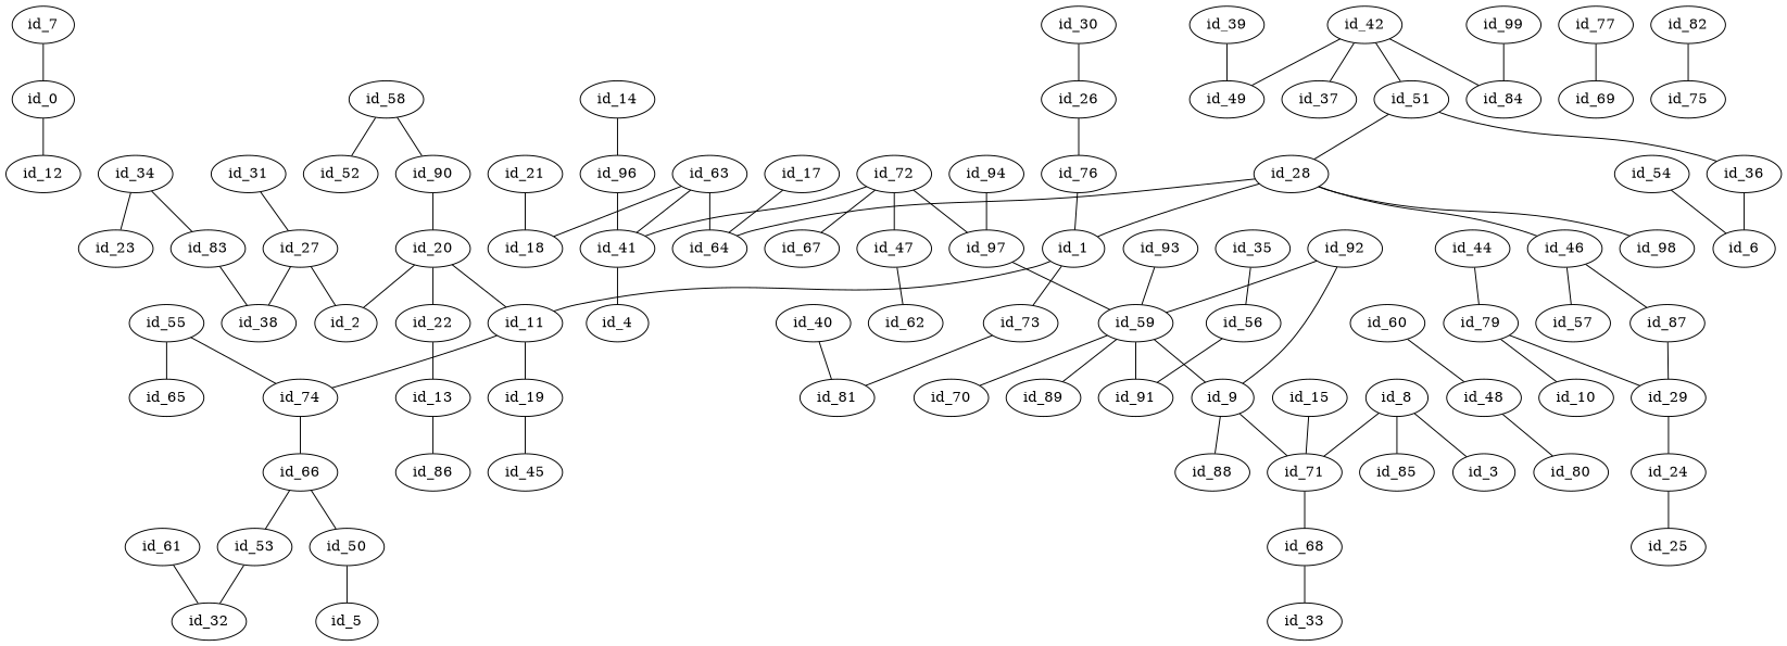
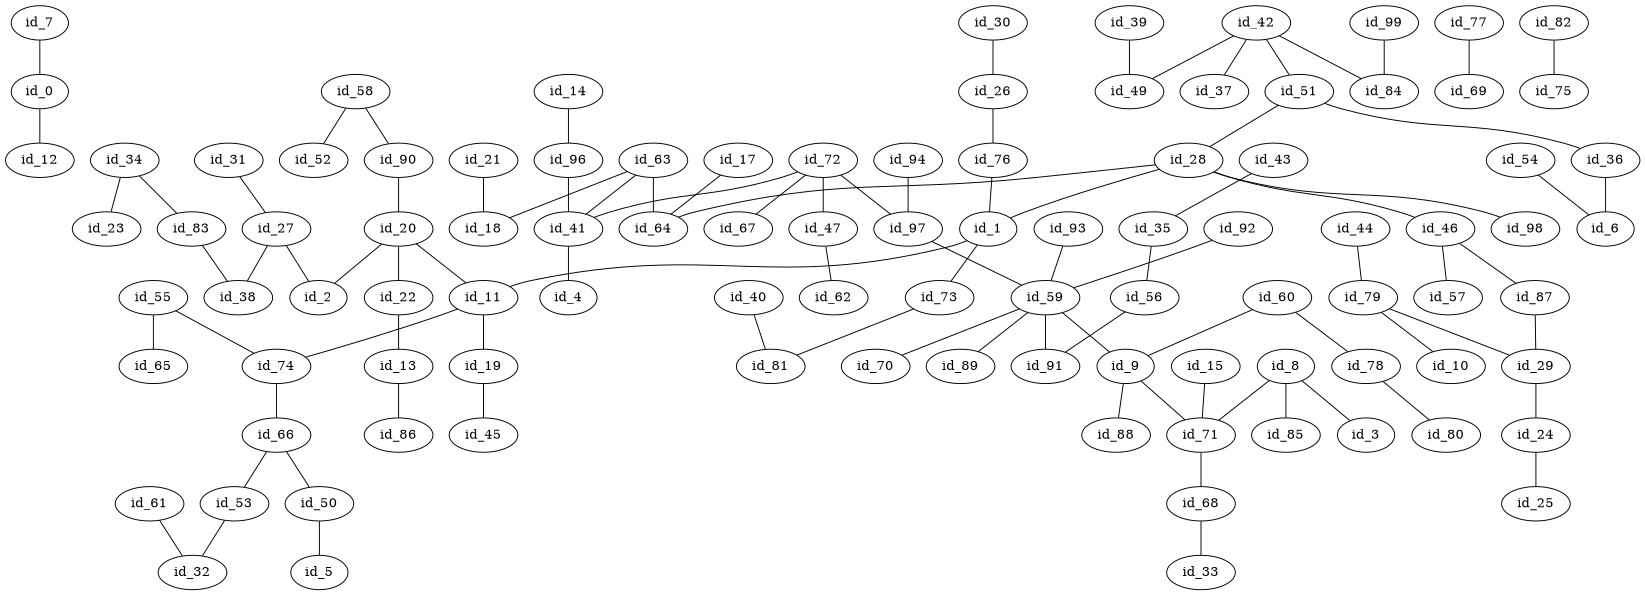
  graph {
    id_0
    id_12
    id_1
    id_11
    id_73
    id_19
    id_74
    id_81
    id_7
    id_8
    id_3
    id_71
    id_85
    id_68
    id_9
    id_88
    id_45
    id_66
    id_72
    id_41
    id_47
    id_67
    id_97
    id_13
    id_86
    id_14
    id_96
    id_15
    id_17
    id_64
    id_20
    id_2
    id_22
    id_21
    id_18
    id_24
    id_25
    id_26
    id_76
    id_27
    id_38
    id_28
    id_46
    id_98
    id_57
    id_87
    id_29
    id_30
    id_31
    id_34
    id_23
    id_83
    id_35
    id_56
    id_91
    id_36
    id_6
    id_39
    id_49
    id_40
    id_4
    id_42
    id_37
    id_51
    id_84
+   id_43
    id_44
    id_79
    id_10
    id_62
-   id_48
+   id_48 [label=id_78]
    id_80
    id_50
    id_5
    id_53
    id_32
    id_54
    id_55
    id_65
    id_58
    id_52
    id_90
    id_59
    id_70
    id_89
    id_60
    id_61
    id_63
    id_33
    id_77
    id_69
    id_82
    id_75
    id_92
    id_93
    id_94
    id_99
    id_0 -- id_12
    id_1 -- id_11
    id_1 -- id_73
    id_11 -- id_19
    id_11 -- id_74
    id_73 -- id_81
    id_19 -- id_45
    id_74 -- id_66
    id_7 -- id_0
    id_8 -- id_3
    id_8 -- id_71
    id_8 -- id_85
    id_71 -- id_68
    id_68 -- id_33
    id_9 -- id_71
    id_9 -- id_88
    id_66 -- id_50
    id_66 -- id_53
    id_72 -- id_41
    id_72 -- id_47
    id_72 -- id_67
    id_72 -- id_97
    id_41 -- id_4
    id_47 -- id_62
    id_97 -- id_59
    id_13 -- id_86
    id_14 -- id_96
    id_96 -- id_41
    id_15 -- id_71
    id_17 -- id_64
    id_20 -- id_11
    id_20 -- id_2
    id_20 -- id_22
    id_22 -- id_13
    id_21 -- id_18
    id_24 -- id_25
    id_26 -- id_76
    id_76 -- id_1
    id_27 -- id_2
    id_27 -- id_38
    id_28 -- id_1
    id_28 -- id_64
    id_28 -- id_46
    id_28 -- id_98
    id_46 -- id_57
    id_46 -- id_87
    id_87 -- id_29
    id_29 -- id_24
    id_30 -- id_26
    id_31 -- id_27
    id_34 -- id_23
    id_34 -- id_83
    id_83 -- id_38
    id_35 -- id_56
    id_56 -- id_91
    id_36 -- id_6
    id_39 -- id_49
    id_40 -- id_81
    id_42 -- id_49
    id_42 -- id_37
    id_42 -- id_51
    id_42 -- id_84
    id_51 -- id_28
    id_51 -- id_36
+   id_43 -- id_35
    id_44 -- id_79
    id_79 -- id_29
    id_79 -- id_10
    id_48 -- id_80
    id_50 -- id_5
    id_53 -- id_32
    id_54 -- id_6
    id_55 -- id_74
    id_55 -- id_65
    id_58 -- id_52
    id_58 -- id_90
    id_90 -- id_20
    id_59 -- id_9
    id_59 -- id_91
    id_59 -- id_70
    id_59 -- id_89
-   id_92 -- id_9
+   id_60 -- id_9
    id_60 -- id_48
    id_61 -- id_32
    id_63 -- id_41
    id_63 -- id_64
    id_63 -- id_18
    id_77 -- id_69
    id_82 -- id_75
    id_92 -- id_59
    id_93 -- id_59
    id_94 -- id_97
    id_99 -- id_84
  }
